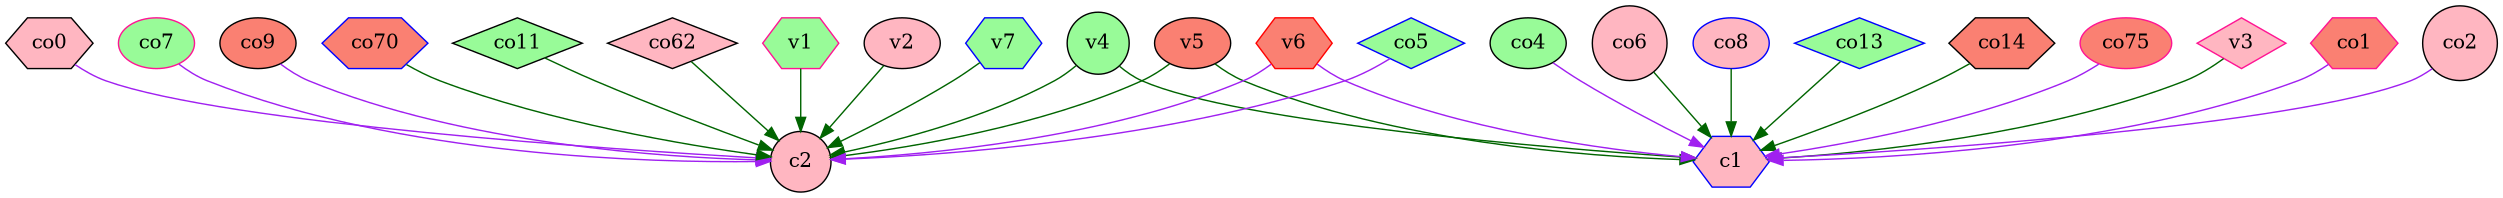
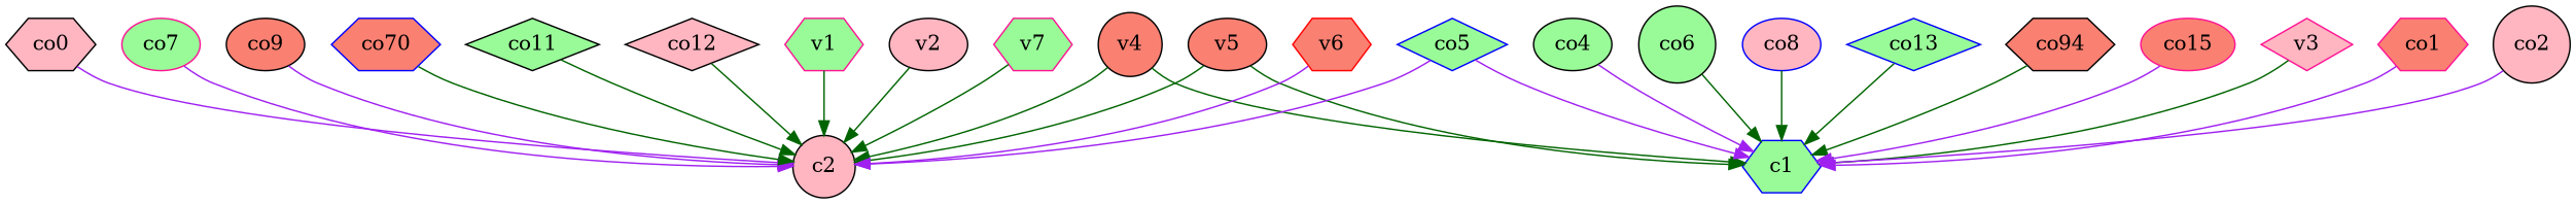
  strict digraph {
    node [color=black fillcolor=palegreen shape=hexagon style=filled]
    edge [color=darkgreen weight=1]
    v1 [color=deeppink]
    c2 [fillcolor=lightpink shape=circle]
    v2 [fillcolor=lightpink shape=ellipse]
    v3 [color=deeppink fillcolor=lightpink shape=diamond]
-   c1 [color=blue fillcolor=lightpink]
-   v4 [shape=circle]
+   c1 [color=blue]
+   v4 [fillcolor=salmon shape=circle]
    v5 [fillcolor=salmon shape=ellipse]
    v6 [color=red fillcolor=salmon]
-   v7 [color=blue]
+   v7 [color=deeppink]
    co1 [color=deeppink fillcolor=salmon]
    co2 [fillcolor=lightpink shape=circle]
    n12 [fillcolor=lightpink label=co0]
    co4 [shape=ellipse]
    co5 [color=blue shape=diamond]
-   co6 [fillcolor=lightpink shape=circle]
+   co6 [shape=circle]
    co7 [color=deeppink shape=ellipse]
    co8 [color=blue fillcolor=lightpink shape=ellipse]
    co9 [fillcolor=salmon shape=ellipse]
    n19 [color=blue fillcolor=salmon label=co70]
    co11 [shape=diamond]
-   co12 [fillcolor=lightpink shape=diamond label=co62]
+   co12 [fillcolor=lightpink shape=diamond]
    co13 [color=blue shape=diamond]
-   co14 [fillcolor=salmon]
-   co15 [color=deeppink fillcolor=salmon shape=ellipse label=co75]
+   co14 [fillcolor=salmon label=co94]
+   co15 [color=deeppink fillcolor=salmon shape=ellipse]
    v1 -> c2
    v2 -> c2
    v3 -> c1
    v4 -> c2
    v4 -> c1
    v5 -> c2
    v5 -> c1
    v6 -> c2 [color=purple]
-   v6 -> c1 [color=purple]
+   co5 -> c1 [color=purple]
    v7 -> c2
    co1 -> c1 [color=purple]
    co2 -> c1 [color=purple]
    n12 -> c2 [color=purple]
    co4 -> c1 [color=purple]
    co5 -> c2 [color=purple]
    co6 -> c1
    co7 -> c2 [color=purple]
    co8 -> c1
    co9 -> c2 [color=purple]
    n19 -> c2
    co11 -> c2
    co12 -> c2
    co13 -> c1
    co14 -> c1
    co15 -> c1 [color=purple]
  }
